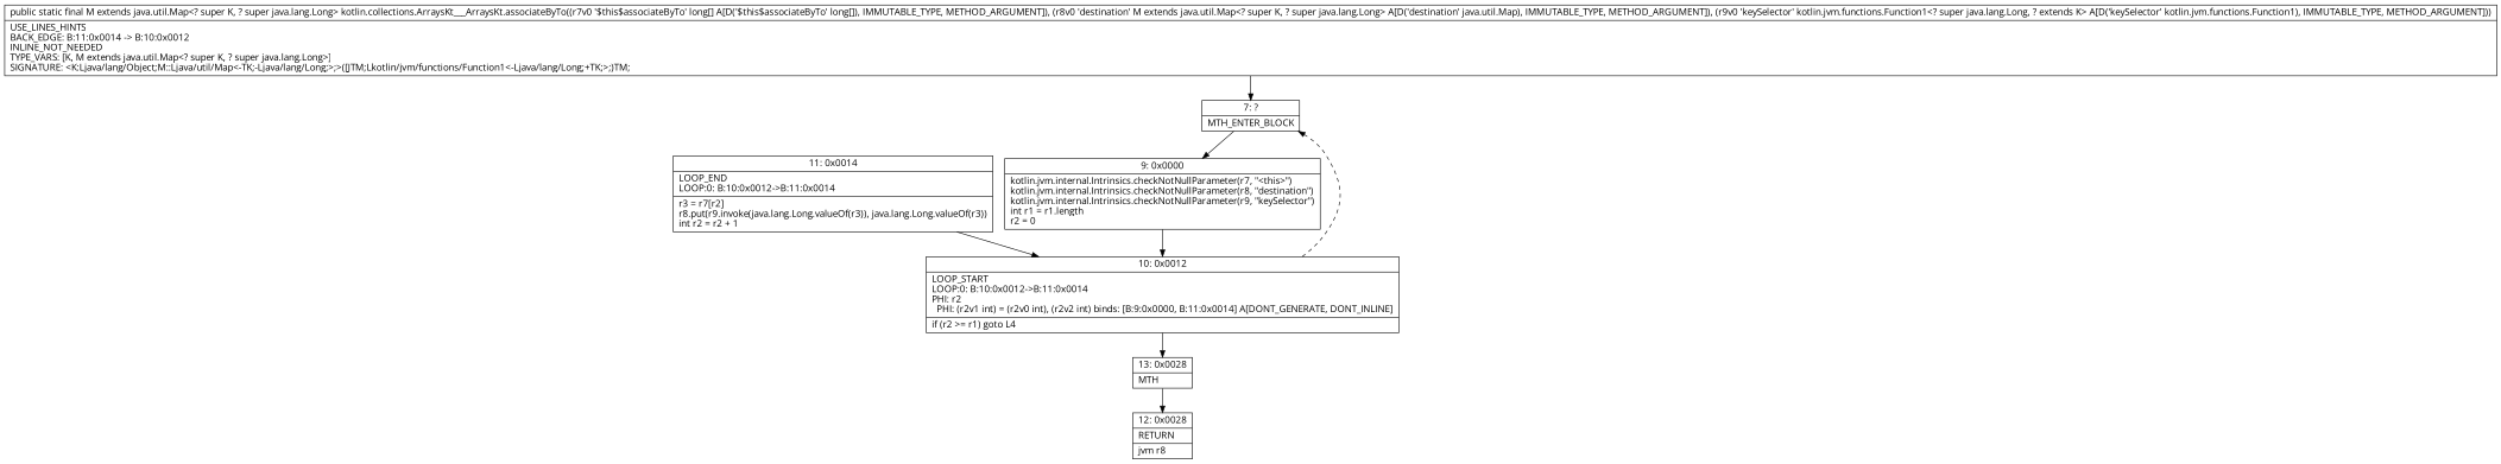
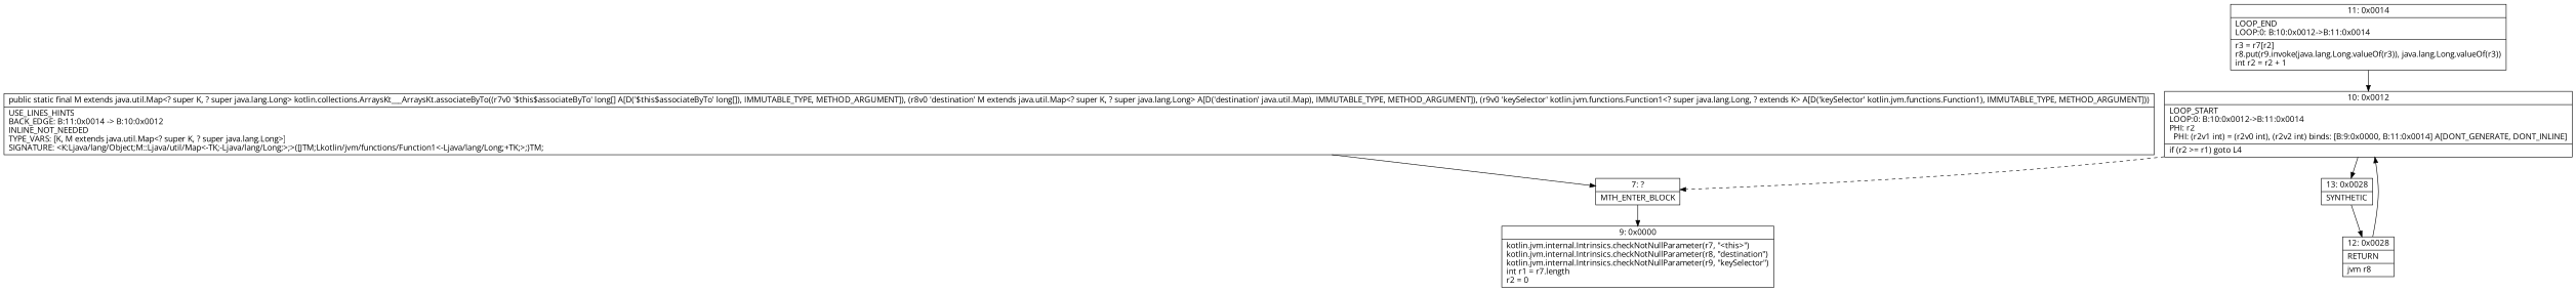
  digraph {
    fontname="Open Sans"
    node [fontname="Open Sans" shape=record]
    edge [fontname="Open Sans"]
    n1 [label="{7\:\ ?|MTH_ENTER_BLOCK\l}"]
-   n2 [label="{9\:\ 0x0000|kotlin.jvm.internal.Intrinsics.checkNotNullParameter(r7, \"\<this\>\")\lkotlin.jvm.internal.Intrinsics.checkNotNullParameter(r8, \"destination\")\lkotlin.jvm.internal.Intrinsics.checkNotNullParameter(r9, \"keySelector\")\lint r1 = r1.length\lr2 = 0\l}"]
+   n2 [label="{9\:\ 0x0000|kotlin.jvm.internal.Intrinsics.checkNotNullParameter(r7, \"\<this\>\")\lkotlin.jvm.internal.Intrinsics.checkNotNullParameter(r8, \"destination\")\lkotlin.jvm.internal.Intrinsics.checkNotNullParameter(r9, \"keySelector\")\lint r1 = r7.length\lr2 = 0\l}"]
    n3 [label="{10\:\ 0x0012|LOOP_START\lLOOP:0: B:10:0x0012\-\>B:11:0x0014\lPHI: r2 \l  PHI: (r2v1 int) = (r2v0 int), (r2v2 int) binds: [B:9:0x0000, B:11:0x0014] A[DONT_GENERATE, DONT_INLINE]\l|if (r2 \>= r1) goto L4\l}"]
-   n4 [label="{13\:\ 0x0028|MTH\l}"]
+   n4 [label="{13\:\ 0x0028|SYNTHETIC\l}"]
    n5 [label="{11\:\ 0x0014|LOOP_END\lLOOP:0: B:10:0x0012\-\>B:11:0x0014\l|r3 = r7[r2]\lr8.put(r9.invoke(java.lang.Long.valueOf(r3)), java.lang.Long.valueOf(r3))\lint r2 = r2 + 1\l}"]
    n6 [label="{12\:\ 0x0028|RETURN\l|jvm r8\l}"]
    n7 [label="{public static final M extends java.util.Map\<? super K, ? super java.lang.Long\> kotlin.collections.ArraysKt___ArraysKt.associateByTo((r7v0 '$this$associateByTo' long[] A[D('$this$associateByTo' long[]), IMMUTABLE_TYPE, METHOD_ARGUMENT]), (r8v0 'destination' M extends java.util.Map\<? super K, ? super java.lang.Long\> A[D('destination' java.util.Map), IMMUTABLE_TYPE, METHOD_ARGUMENT]), (r9v0 'keySelector' kotlin.jvm.functions.Function1\<? super java.lang.Long, ? extends K\> A[D('keySelector' kotlin.jvm.functions.Function1), IMMUTABLE_TYPE, METHOD_ARGUMENT]))  | USE_LINES_HINTS\lBACK_EDGE: B:11:0x0014 \-\> B:10:0x0012\lINLINE_NOT_NEEDED\lTYPE_VARS: [K, M extends java.util.Map\<? super K, ? super java.lang.Long\>]\lSIGNATURE: \<K:Ljava\/lang\/Object;M::Ljava\/util\/Map\<\-TK;\-Ljava\/lang\/Long;\>;\>([JTM;Lkotlin\/jvm\/functions\/Function1\<\-Ljava\/lang\/Long;+TK;\>;)TM;\l}"]
    n1 -> n2
-   n2 -> n3
+   n6 -> n3
    n3 -> n1 [style=dashed]
    n3 -> n4
    n4 -> n6
    n5 -> n3
    n7 -> n1
  }
